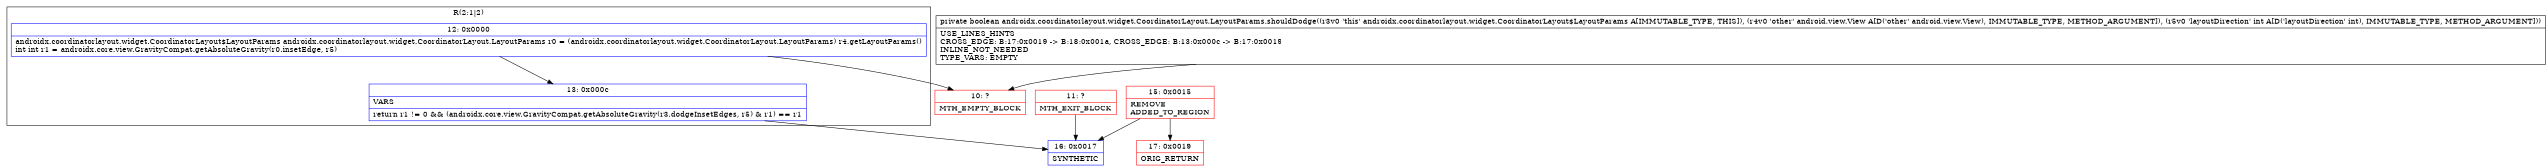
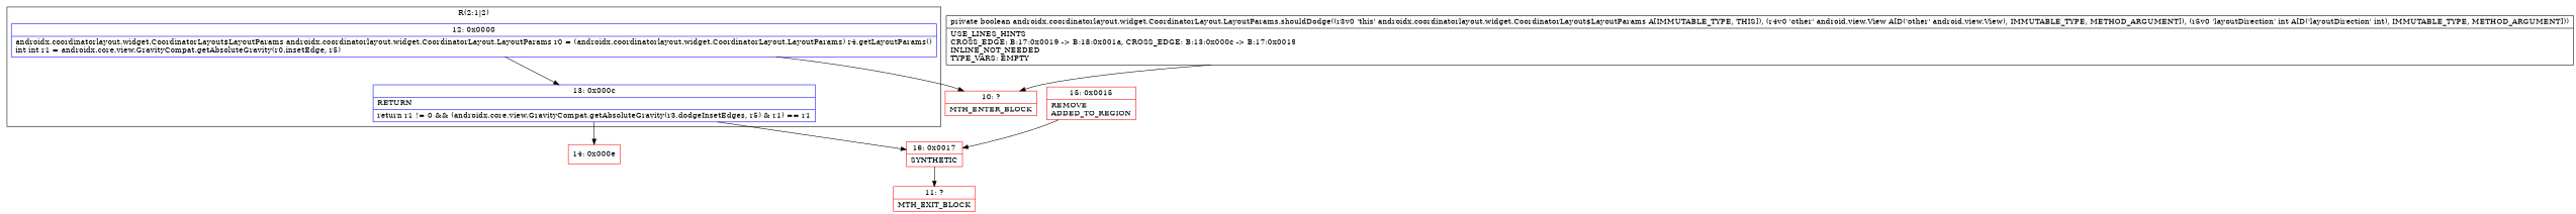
  digraph {
    node [color=red shape=record]
    n1 [color=blue label="{12\:\ 0x0000|androidx.coordinatorlayout.widget.CoordinatorLayout$LayoutParams androidx.coordinatorlayout.widget.CoordinatorLayout.LayoutParams r0 = (androidx.coordinatorlayout.widget.CoordinatorLayout.LayoutParams) r4.getLayoutParams()\lint int r1 = androidx.core.view.GravityCompat.getAbsoluteGravity(r0.insetEdge, r5)\l}"]
-   n2 [color=blue label="{13\:\ 0x000c|VARS\l|return r1 != 0 && (androidx.core.view.GravityCompat.getAbsoluteGravity(r3.dodgeInsetEdges, r5) & r1) == r1\l}"]
-   n3 [label="{10\:\ ?|MTH_EMPTY_BLOCK\l}"]
-   n5 [color=blue label="{16\:\ 0x0017|SYNTHETIC\l}"]
-   n6 [label="{17\:\ 0x0019|ORIG_RETURN\l}"]
+   n2 [color=blue label="{13\:\ 0x000c|RETURN\l|return r1 != 0 && (androidx.core.view.GravityCompat.getAbsoluteGravity(r3.dodgeInsetEdges, r5) & r1) == r1\l}"]
+   n3 [label="{10\:\ ?|MTH_ENTER_BLOCK\l}"]
+   n4 [label="{14\:\ 0x000e}"]
+   n5 [label="{16\:\ 0x0017|SYNTHETIC\l}"]
    n7 [label="{15\:\ 0x0015|REMOVE\lADDED_TO_REGION\l}"]
    n8 [label="{11\:\ ?|MTH_EXIT_BLOCK\l}"]
    n9 [label="{private boolean androidx.coordinatorlayout.widget.CoordinatorLayout.LayoutParams.shouldDodge((r3v0 'this' androidx.coordinatorlayout.widget.CoordinatorLayout$LayoutParams A[IMMUTABLE_TYPE, THIS]), (r4v0 'other' android.view.View A[D('other' android.view.View), IMMUTABLE_TYPE, METHOD_ARGUMENT]), (r5v0 'layoutDirection' int A[D('layoutDirection' int), IMMUTABLE_TYPE, METHOD_ARGUMENT]))  | USE_LINES_HINTS\lCROSS_EDGE: B:17:0x0019 \-\> B:18:0x001a, CROSS_EDGE: B:13:0x000c \-\> B:17:0x0019\lINLINE_NOT_NEEDED\lTYPE_VARS: EMPTY\l}" color=""]
    subgraph cluster_1 {
      label="R(2:1|2)"
      n1
      n2
    }
    n1 -> n2
    n1 -> n3
+   n2 -> n4
    n2 -> n5
-   n8 -> n5
+   n5 -> n8
    n7 -> n5
-   n7 -> n6
    n9 -> n3
  }
